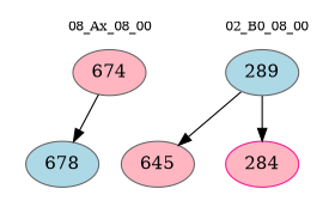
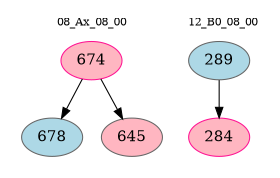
  digraph {
    node [color=gray40 fillcolor=lightpink style=filled]
    edge [color=black]
-   n1 [label=674]
+   n1 [color=deeppink label=674]
    n2 [label=645]
    n3 [fillcolor=lightblue label=678]
    n4 [fillcolor=lightblue label=289]
    n5 [color=deeppink label=284]
    subgraph cluster_1 {
      color=white
      fontsize=10
      label="08_Ax_08_00"
      n1
      n2
      n3
    }
    subgraph cluster_2 {
      color=white
      fontsize=10
-     label="02_B0_08_00"
+     label="12_B0_08_00"
      n4
      n5
    }
-   n4 -> n2
+   n1 -> n2
    n1 -> n3
    n4 -> n5
  }
